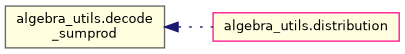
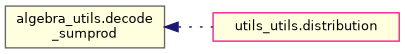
  digraph {
    rankdir=LR
    node [fillcolor=lightyellow fontname=Helvetica fontsize=10 shape=record style=filled]
    n1 [color=gray40 fontcolor=black height=0.2 label="algebra_utils.decode\l_sumprod" width=0.4]
-   n2 [color=deeppink height=0.2 label="algebra_utils.distribution" width=0.4]
+   n2 [color=deeppink height=0.2 label="utils_utils.distribution" width=0.4]
    n1 -> n2 [color=midnightblue dir=back fontname=Helvetica fontsize=10 labelfontname=Helvetica labelfontsize=10 style=dotted]
  }
